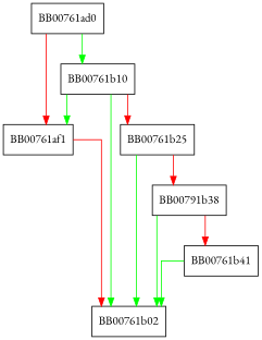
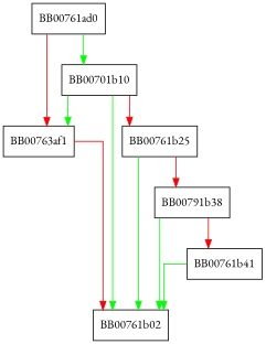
  digraph {
    fontname="EB Garamond"
    splines=ortho
    node [fontname="EB Garamond" shape=box]
    edge [color=green fontname="EB Garamond"]
    BB00761ad0
-   BB00761b10
-   BB00761af1
+   BB00761b10 [label=BB00701b10]
+   BB00761af1 [label=BB00763af1]
    BB00761b02
    n5 [label=BB00761b25]
    n6 [label=BB00791b38]
    BB00761b41
    BB00761ad0 -> BB00761b10
    BB00761ad0 -> BB00761af1 [color=red]
    BB00761b10 -> BB00761af1
    BB00761b10 -> BB00761b02
    BB00761b10 -> n5 [color=red]
    BB00761af1 -> BB00761b02 [color=red]
    n5 -> BB00761b02
    n5 -> n6 [color=red]
    n6 -> BB00761b02
    n6 -> BB00761b41 [color=red]
    BB00761b41 -> BB00761b02
  }
